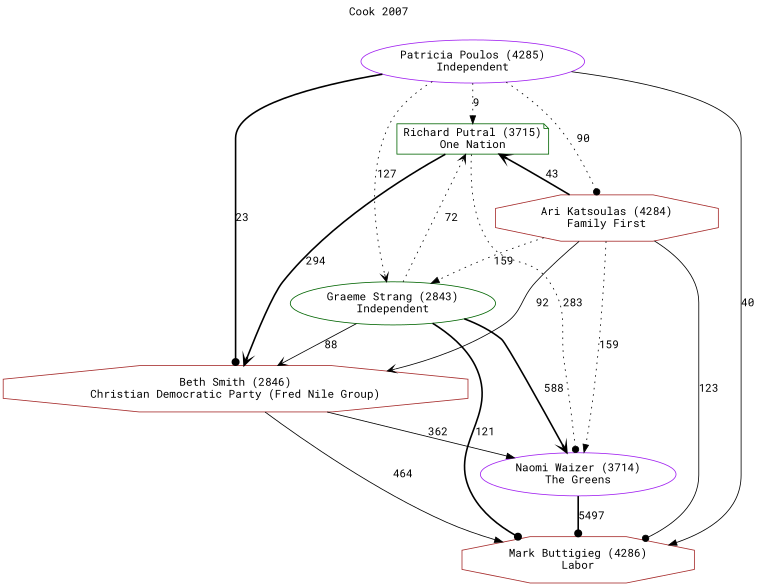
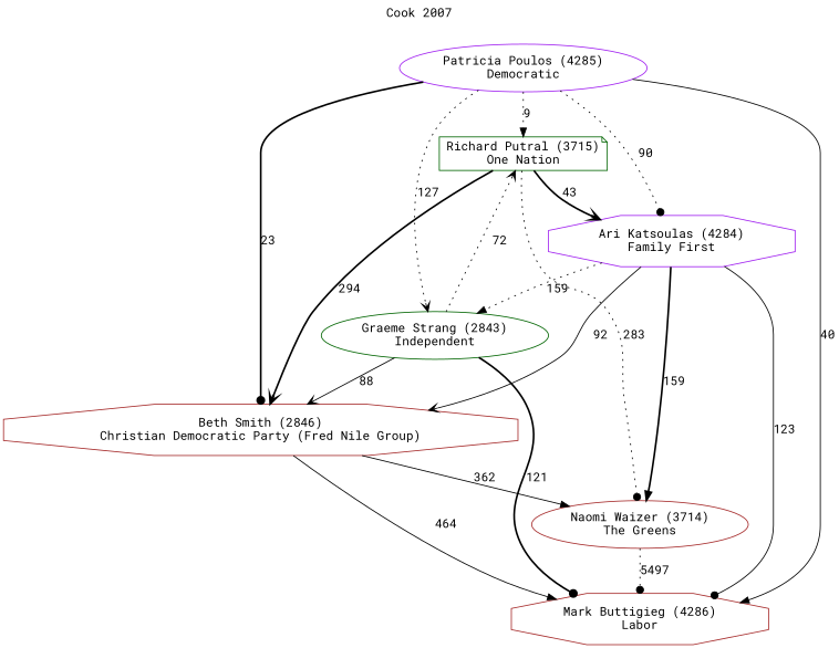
  digraph {
    fontname="Roboto Mono"
    label="Cook 2007"
    labelloc=t
    mclimit=10
    node [color=brown fontname="Roboto Mono" shape=octagon]
    edge [arrowhead=vee fontname="Roboto Mono" style=bold]
    n1 [label="Mark Buttigieg (4286)\nLabor"]
-   n2 [color=purple label="Naomi Waizer (3714)\nThe Greens" shape=ellipse]
+   n2 [label="Naomi Waizer (3714)\nThe Greens" shape=ellipse]
    n3 [label="Beth Smith (2846)\nChristian Democratic Party (Fred Nile Group)"]
    n4 [color=darkgreen label="Richard Putral (3715)\nOne Nation" shape=note]
    n5 [color=darkgreen label="Graeme Strang (2843)\nIndependent" shape=ellipse]
-   n6 [label="Ari Katsoulas (4284)\nFamily First"]
-   n7 [color=purple label="Patricia Poulos (4285)\nIndependent" shape=ellipse]
-   n2 -> n1 [arrowhead=dot label=5497]
+   n6 [color=purple label="Ari Katsoulas (4284)\nFamily First"]
+   n7 [color=purple label="Patricia Poulos (4285)\nDemocratic" shape=ellipse]
+   n2 -> n1 [arrowhead=dot label=5497 style=dotted]
    n3 -> n1 [arrowhead=normal label=464 style=solid]
    n3 -> n2 [arrowhead=normal label=362 style=solid]
    n4 -> n2 [arrowhead=dot label=283 style=dotted]
    n4 -> n3 [label=294]
    n5 -> n1 [arrowhead=dot label=121]
-   n5 -> n2 [label=588]
    n5 -> n3 [label=88 style=solid]
    n5 -> n4 [label=72 style=dotted]
    n6 -> n1 [arrowhead=dot label=123 style=solid]
-   n6 -> n2 [arrowhead=normal label=159 style=dotted]
+   n6 -> n2 [arrowhead=normal label=159]
    n6 -> n3 [label=92 style=solid]
-   n6 -> n4 [label=43]
+   n4 -> n6 [label=43]
    n6 -> n5 [arrowhead=normal label=159 style=dotted]
    n7 -> n1 [arrowhead=normal label=40 style=solid]
    n7 -> n3 [arrowhead=dot label=23]
    n7 -> n4 [arrowhead=normal label=9 style=dotted]
    n7 -> n5 [label=127 style=dotted]
    n7 -> n6 [arrowhead=dot label=90 style=dotted]
  }
